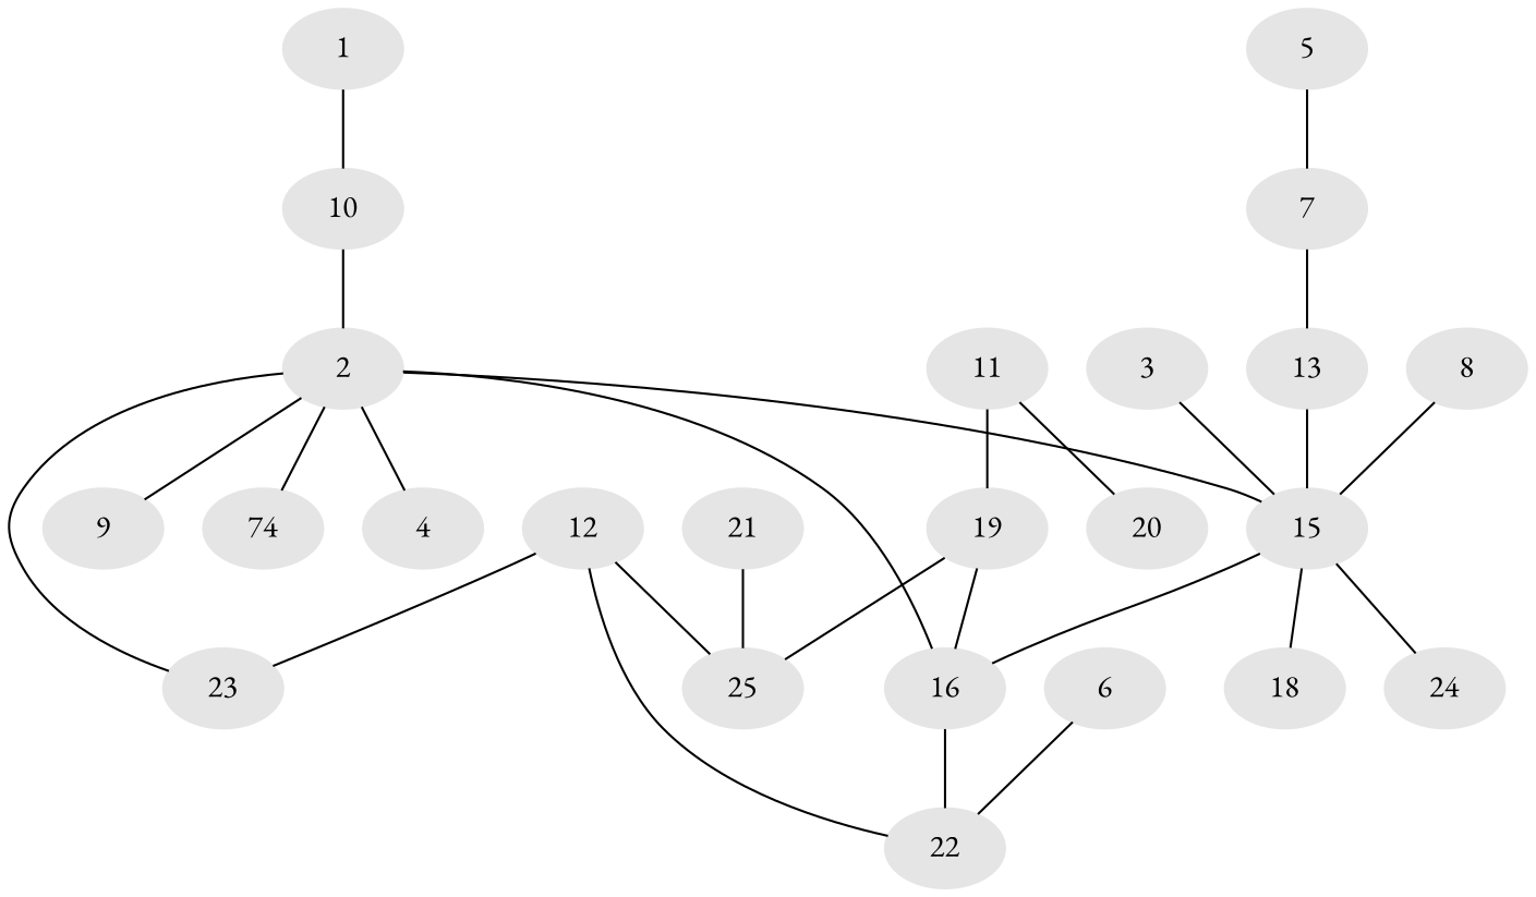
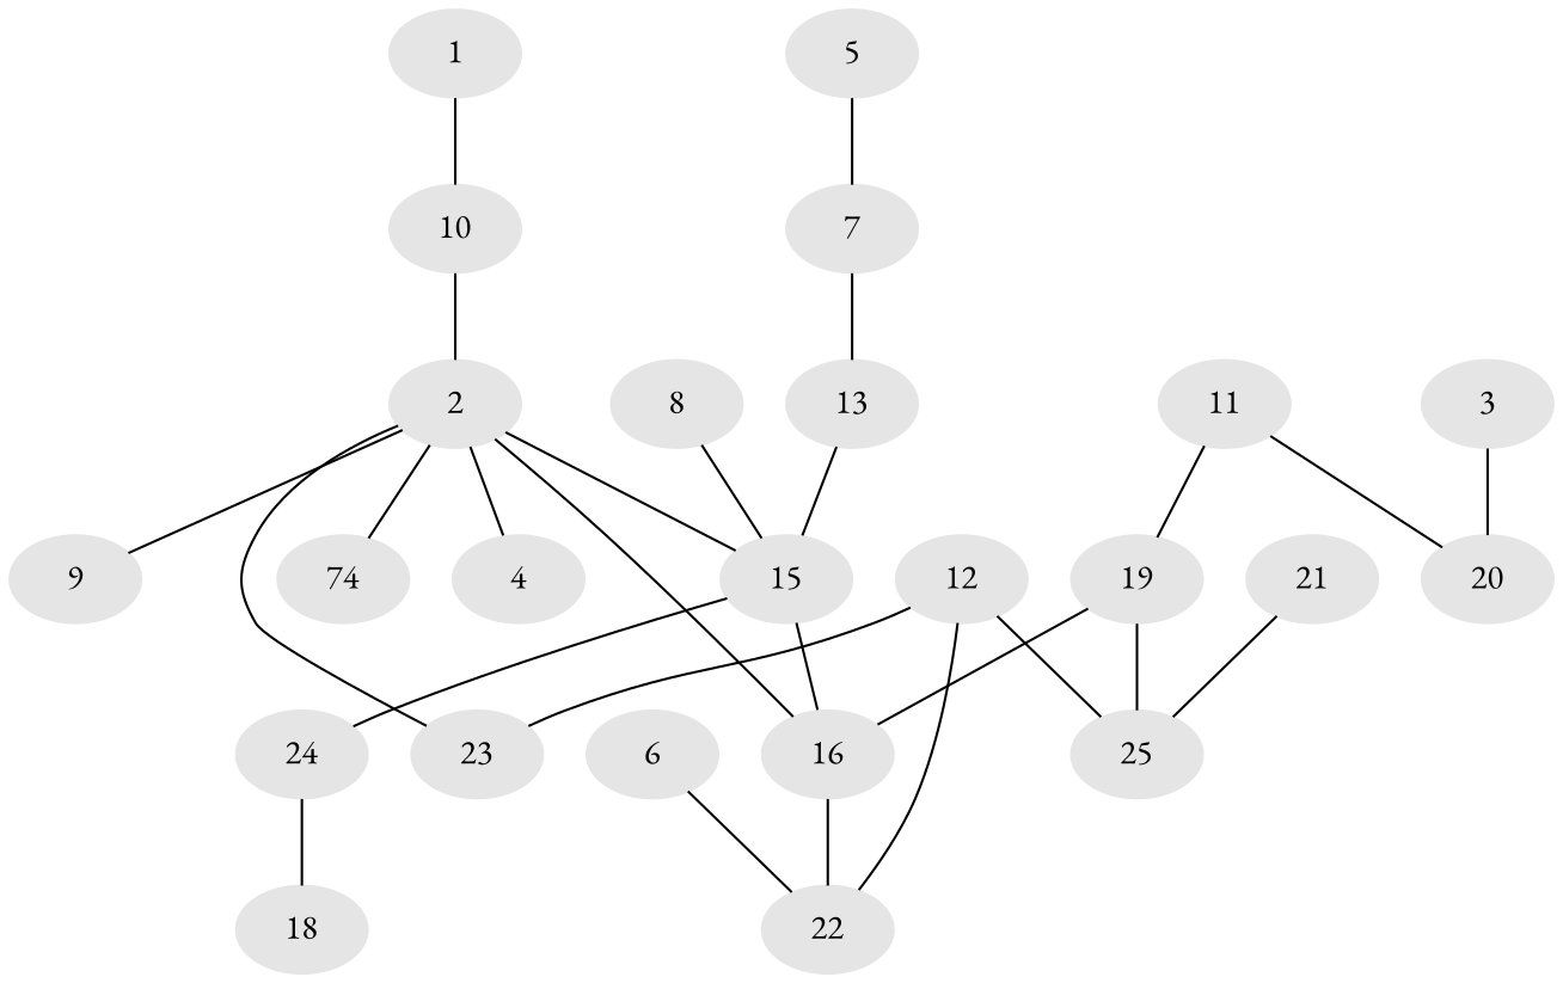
  graph {
    fontname="EB Garamond"
    node [color=gray90 fontname="EB Garamond" style=filled]
    edge [fontname="EB Garamond" weight=1.0]
    1
    10
    2
    4
    9
    n6 [label=74]
    15
    16
    23
    18
    24
    22
    3
    5
    7
    13
    6
    8
    11
    19
    20
    25
    12
    21
    1 -- 10
    10 -- 2
    2 -- 4
    2 -- 9
    2 -- n6
    2 -- 15
    2 -- 16
    2 -- 23
    15 -- 16
-   15 -- 18
+   24 -- 18
    15 -- 24
    16 -- 22
-   3 -- 15
+   3 -- 20
    5 -- 7
    7 -- 13
    13 -- 15
    6 -- 22
    8 -- 15
    11 -- 19
    11 -- 20
    19 -- 16
    19 -- 25
    12 -- 23
    12 -- 22
    12 -- 25
    21 -- 25
  }
